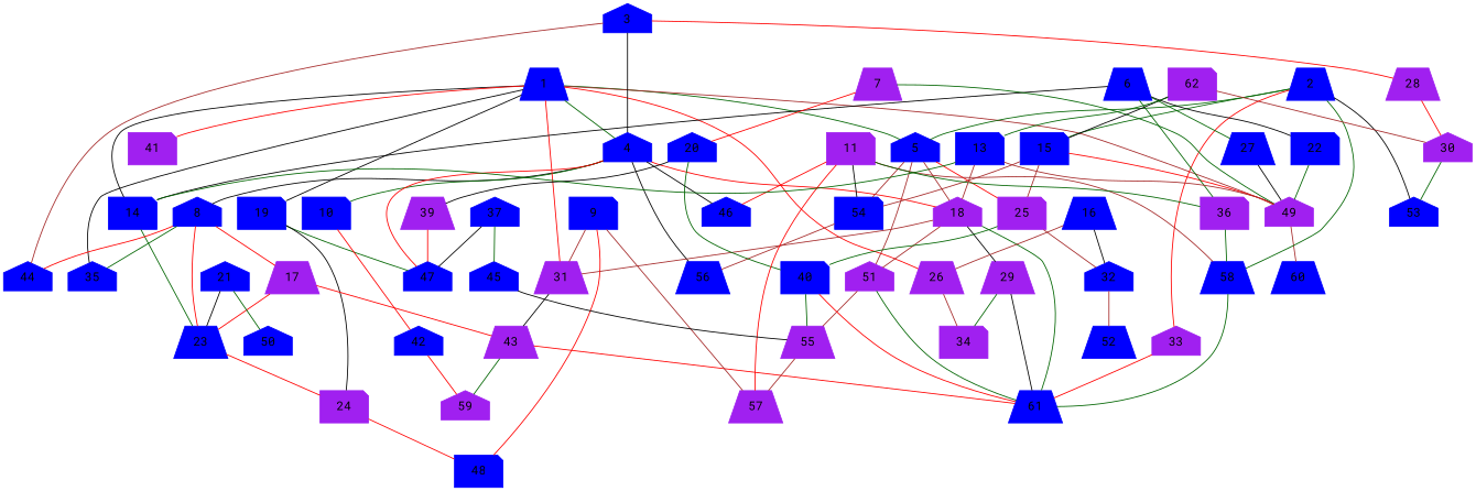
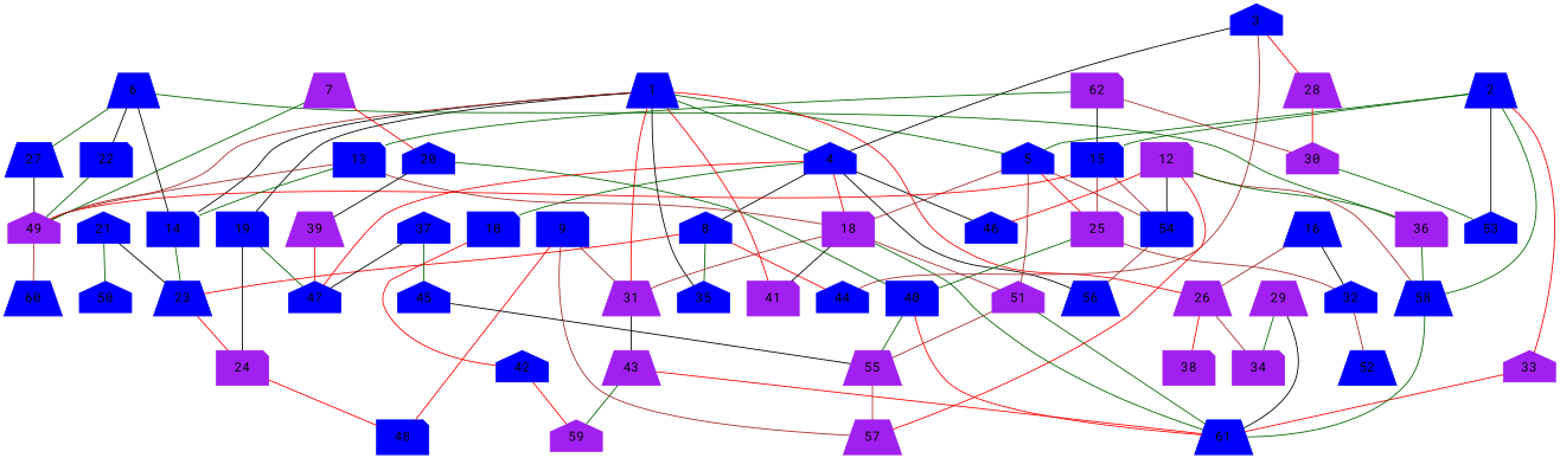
  graph {
    fontname="Roboto Mono"
    node [color=blue fontname="Roboto Mono" shape=house style=filled]
    edge [color=darkgreen fontname="Roboto Mono" weight=1.0]
    4
    1 [shape=trapezium]
    5
    14 [shape=note]
    19 [shape=note]
    26 [color=purple shape=trapezium]
    31 [color=purple shape=trapezium]
    35
    41 [color=purple shape=note]
    49 [color=purple]
    8
    10 [shape=note]
-   18 [color=purple]
+   18 [color=purple shape=note]
    46
    47
    56 [shape=trapezium]
    25 [color=purple shape=note]
    51 [color=purple]
    54 [shape=note]
    23 [shape=trapezium]
    24 [color=purple shape=note]
    34 [color=purple shape=note]
+   38 [color=purple shape=note]
    43 [color=purple shape=trapezium]
    60 [shape=trapezium]
    2 [shape=trapezium]
    15 [shape=note]
    33 [color=purple]
    53
    58 [shape=trapezium]
    61 [shape=trapezium]
    3
    28 [color=purple shape=trapezium]
    44
    30 [color=purple]
-   17 [color=purple shape=trapezium]
    42
    32
    40 [shape=note]
    55 [color=purple shape=trapezium]
    6 [shape=trapezium]
    22 [shape=note]
    27 [shape=trapezium]
    36 [color=purple shape=note]
    7 [color=purple shape=trapezium]
    20
    39 [color=purple shape=trapezium]
    9 [shape=note]
    48 [shape=note]
    57 [color=purple shape=trapezium]
    59 [color=purple]
-   11 [color=purple shape=note]
+   11 [color=purple shape=note label=12]
    n53 [color=purple label=62 shape=note]
    13 [shape=note]
    16 [shape=trapezium]
    52 [shape=trapezium]
    21
    50
    29 [color=purple shape=trapezium]
    37
    45
    4 -- 8 [color=black]
    4 -- 10
    4 -- 18 [color=red]
    4 -- 46 [color=black]
    4 -- 47 [color=red]
    4 -- 56 [color=black]
    1 -- 4
    1 -- 5
    1 -- 14 [color=black]
    1 -- 19 [color=black]
    1 -- 26 [color=red]
    1 -- 31 [color=red]
    1 -- 35 [color=black]
    1 -- 41 [color=red]
    1 -- 49 [color=brown]
    5 -- 18 [color=brown]
    5 -- 25 [color=red]
    5 -- 51 [color=brown]
    5 -- 54 [color=brown]
    14 -- 23
    19 -- 47 [weight=2.0]
    19 -- 24 [color=black]
    26 -- 34 [color=brown]
+   26 -- 38 [color=red]
    31 -- 43 [color=black]
    49 -- 60 [color=brown]
    8 -- 35
    8 -- 23 [color=red]
    8 -- 44 [color=red]
-   8 -- 17 [color=red]
    10 -- 42 [color=red]
    18 -- 31 [color=brown]
-   18 -- 29 [color=black]
+   18 -- 41 [color=black]
    18 -- 51 [color=brown]
    18 -- 61
    25 -- 32 [color=brown]
    25 -- 40
    51 -- 61
    51 -- 55 [color=brown]
    54 -- 56 [color=brown]
    23 -- 24 [color=red]
    24 -- 48 [color=red]
    43 -- 61 [color=red]
    43 -- 59
    2 -- 5
    2 -- 15
    2 -- 33 [color=red]
    2 -- 53 [color=black weight=2.0]
    2 -- 58
    15 -- 49 [color=red]
    15 -- 25 [color=brown]
    15 -- 54 [color=brown]
    33 -- 61 [color=red]
    58 -- 61 [weight=2.0]
    3 -- 4 [color=black]
    3 -- 28 [color=red]
    3 -- 44 [color=brown]
    28 -- 30 [color=red]
    30 -- 53
-   17 -- 23 [color=red]
-   17 -- 43 [color=red]
    42 -- 59 [color=red]
    32 -- 52 [color=brown]
    40 -- 61 [color=red]
    40 -- 55
    55 -- 57 [color=brown]
    6 -- 14 [color=black]
    6 -- 22 [color=black]
    6 -- 27
    6 -- 36
    22 -- 49
    27 -- 49 [color=black]
    36 -- 58
    7 -- 49
    7 -- 20 [color=red]
    20 -- 40
    20 -- 39 [color=black]
    39 -- 47 [color=red]
    9 -- 31 [color=brown]
    9 -- 48 [color=red]
    9 -- 57 [color=brown]
    11 -- 46 [color=red]
    11 -- 54 [color=black]
    11 -- 58 [color=brown]
    11 -- 36
    11 -- 57 [color=red]
    n53 -- 15 [color=black]
    n53 -- 30 [color=brown]
    n53 -- 13
    13 -- 14
    13 -- 49 [color=brown]
    13 -- 18 [color=brown]
    16 -- 26 [color=brown]
    16 -- 32 [color=black]
    21 -- 23 [color=black]
    21 -- 50
    29 -- 34
    29 -- 61 [color=black]
    37 -- 47 [color=black]
    37 -- 45
    45 -- 55 [color=black]
  }
